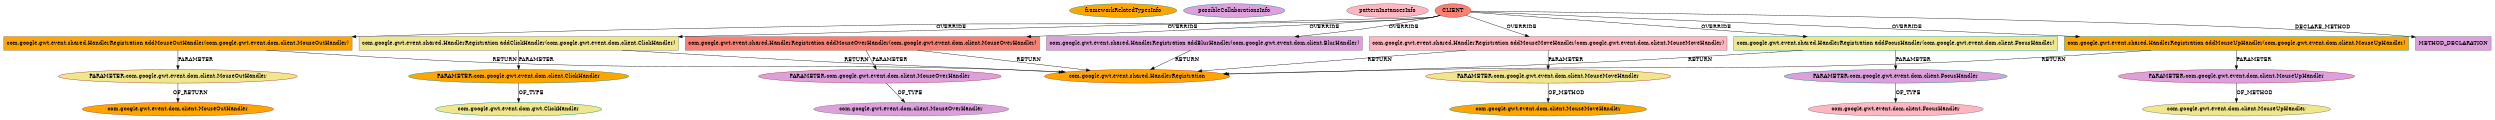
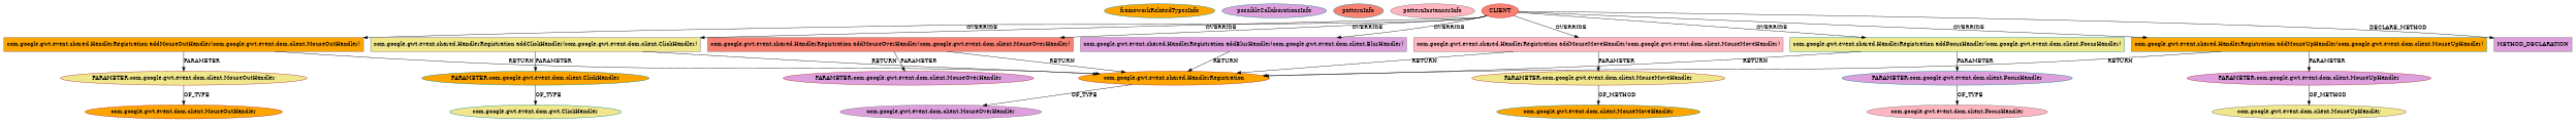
  digraph {
    fontname="DejaVu Serif"
    node [color=gray40 fillcolor=orange fontname="DejaVu Serif" style=filled isFrameworkType=false vertexType=FRAMEWORK_INTERFACE_TYPE]
    edge [fontname="DejaVu Serif"]
    frameworkRelatedTypesInfo [color=teal isFrameworkType="" vertexType=""]
    possibleCollaborationsInfo [color=teal fillcolor=plum isFrameworkType="" vertexType=""]
+   patternInfo [color=teal fillcolor=salmon frequency=3.0 patternRootClient=0 isFrameworkType="" vertexType=""]
    patternInstancesInfo [0="mguiral-GwtSvgLib~/mguiral-GwtSvgLib/GwtSvgLib-master/src/gwt/html5/svg/client/user/ui/SVGSymbolWidget.java~SVGSymbolWidget~3998" 1="mguiral-GwtSvgLib~/mguiral-GwtSvgLib/GwtSvgLib-master/src/gwt/html5/svg/client/user/ui/SVGGraphicalWidget.java~SVGGraphicalWidget~3974" 2="mguiral-GwtSvgLib~/mguiral-GwtSvgLib/GwtSvgLib-master/src/gwt/html5/svg/client/user/ui/SVGSwitchWidget.java~SVGSwitchWidget~4001" fillcolor=lightpink isFrameworkType="" vertexType=""]
    n5 [color=brown fillcolor=khaki label="PARAMETER:com.google.gwt.event.dom.client.MouseOutHandler" vertexType=PARAMETER_DECLARATION]
    n6 [color=brown label="com.google.gwt.event.dom.client.MouseOutHandler"]
    n7 [label="com.google.gwt.event.shared.HandlerRegistration addMouseOutHandler(com.google.gwt.event.dom.client.MouseOutHandler)" shape=box vertexType=OVERRIDING_METHOD_DECLARATION]
    n8 [color=brown label="com.google.gwt.event.shared.HandlerRegistration"]
    n9 [color=brown fillcolor=salmon label=CLIENT vertexType=ROOT_CLIENT_CLASS_DECLARATION]
    n10 [fillcolor=plum label="com.google.gwt.event.shared.HandlerRegistration addBlurHandler(com.google.gwt.event.dom.client.BlurHandler)" shape=box vertexType=OVERRIDING_METHOD_DECLARATION]
    n11 [fillcolor=salmon label="com.google.gwt.event.shared.HandlerRegistration addMouseOverHandler(com.google.gwt.event.dom.client.MouseOverHandler)" shape=box vertexType=OVERRIDING_METHOD_DECLARATION]
    n12 [color=teal fillcolor=khaki label="com.google.gwt.event.shared.HandlerRegistration addFocusHandler(com.google.gwt.event.dom.client.FocusHandler)" shape=box vertexType=OVERRIDING_METHOD_DECLARATION]
    n13 [fillcolor=khaki label="com.google.gwt.event.shared.HandlerRegistration addClickHandler(com.google.gwt.event.dom.client.ClickHandler)" shape=box vertexType=OVERRIDING_METHOD_DECLARATION]
    n14 [fillcolor=lightpink label="com.google.gwt.event.shared.HandlerRegistration addMouseMoveHandler(com.google.gwt.event.dom.client.MouseMoveHandler)" shape=box vertexType=OVERRIDING_METHOD_DECLARATION]
    n15 [color=teal label="com.google.gwt.event.shared.HandlerRegistration addMouseUpHandler(com.google.gwt.event.dom.client.MouseUpHandler)" shape=box vertexType=OVERRIDING_METHOD_DECLARATION]
    n16 [fillcolor=plum label=METHOD_DECLARATION shape=box vertexType=CLIENT_METHOD_DECLARATION]
    n17 [color=brown fillcolor=plum label="PARAMETER:com.google.gwt.event.dom.client.MouseOverHandler" vertexType=PARAMETER_DECLARATION]
    n18 [color=teal fillcolor=plum label="PARAMETER:com.google.gwt.event.dom.client.FocusHandler" vertexType=PARAMETER_DECLARATION]
    n19 [color=teal label="PARAMETER:com.google.gwt.event.dom.client.ClickHandler" vertexType=PARAMETER_DECLARATION]
    n20 [color=brown fillcolor=khaki label="PARAMETER:com.google.gwt.event.dom.client.MouseMoveHandler" vertexType=PARAMETER_DECLARATION]
    n21 [color=brown fillcolor=plum label="PARAMETER:com.google.gwt.event.dom.client.MouseUpHandler" vertexType=PARAMETER_DECLARATION]
    n22 [fillcolor=plum label="com.google.gwt.event.dom.client.MouseOverHandler"]
    n23 [fillcolor=lightpink label="com.google.gwt.event.dom.client.FocusHandler"]
    n24 [color=teal fillcolor=khaki label="com.google.gwt.event.dom.gwt.ClickHandler"]
    n25 [color=teal label="com.google.gwt.event.dom.client.MouseMoveHandler"]
    n26 [fillcolor=khaki label="com.google.gwt.event.dom.client.MouseUpHandler"]
-   n5 -> n6 [label=OF_RETURN]
+   n5 -> n6 [label=OF_TYPE]
    n7 -> n5 [label=PARAMETER]
    n7 -> n8 [label=RETURN]
    n9 -> n7 [label=OVERRIDE]
    n9 -> n10 [label=OVERRIDE]
    n9 -> n11 [label=OVERRIDE]
    n9 -> n12 [label=OVERRIDE]
    n9 -> n13 [label=OVERRIDE]
    n9 -> n14 [label=OVERRIDE]
    n9 -> n15 [label=OVERRIDE]
    n9 -> n16 [label=DECLARE_METHOD]
    n10 -> n8 [label=RETURN]
    n11 -> n8 [label=RETURN]
    n11 -> n17 [label=PARAMETER]
    n12 -> n8 [label=RETURN]
    n12 -> n18 [label=PARAMETER]
    n13 -> n8 [label=RETURN]
    n13 -> n19 [label=PARAMETER]
    n14 -> n8 [label=RETURN]
    n14 -> n20 [label=PARAMETER]
    n15 -> n8 [label=RETURN]
    n15 -> n21 [label=PARAMETER]
-   n17 -> n22 [label=OF_TYPE]
+   n8 -> n22 [label=OF_TYPE]
    n18 -> n23 [label=OF_TYPE]
    n19 -> n24 [label=OF_TYPE]
    n20 -> n25 [label=OF_METHOD]
    n21 -> n26 [label=OF_METHOD]
  }
